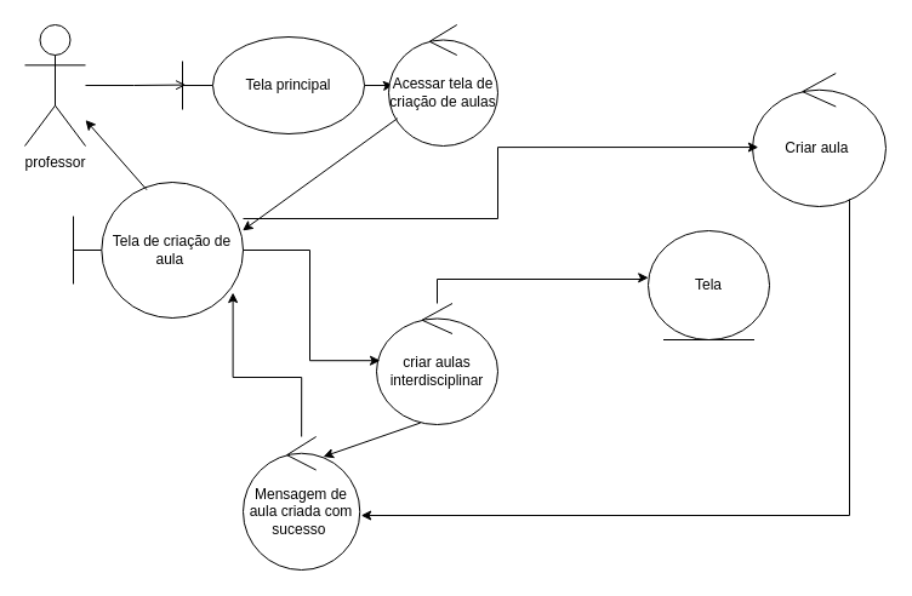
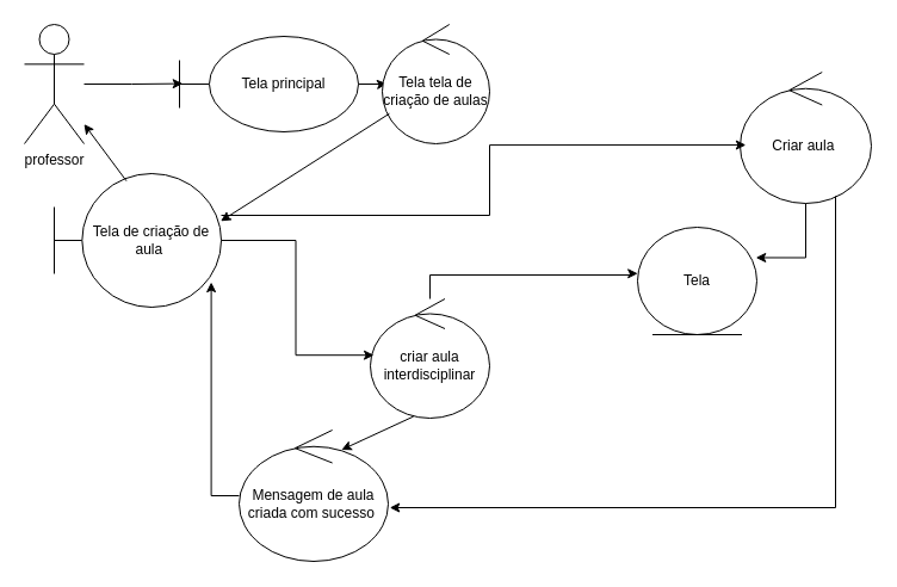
  <mxCell id="0" />
  <mxCell id="1" parent="0" />
  <mxCell id="2" value="professor" style="shape=umlActor;verticalLabelPosition=bottom;verticalAlign=top;html=1;outlineConnect=0;" parent="1" vertex="1"><mxGeometry x="20" y="20" width="50" height="100" as="geometry" /></mxCell>
  <mxCell id="3" value="Tela principal" style="shape=umlBoundary;whiteSpace=wrap;html=1;" parent="1" vertex="1"><mxGeometry x="150" y="30" width="150" height="80" as="geometry" /></mxCell>
  <mxCell id="4" style="edgeStyle=orthogonalEdgeStyle;rounded=0;orthogonalLoop=1;jettySize=auto;html=1;entryX=0.05;entryY=0.496;entryDx=0;entryDy=0;entryPerimeter=0;" parent="1" source="3" edge="1"><mxGeometry relative="1" as="geometry"><mxPoint x="323.938" y="69.64" as="targetPoint" /></mxGeometry></mxCell>
- <mxCell id="5" style="edgeStyle=orthogonalEdgeStyle;rounded=0;orthogonalLoop=1;jettySize=auto;html=1;entryX=0.018;entryY=0.495;entryDx=0;entryDy=0;entryPerimeter=0;endArrow=open;" parent="1" source="2" target="3" edge="1"><mxGeometry relative="1" as="geometry" /></mxCell>
- <mxCell id="6" value="Acessar tela de criação de aulas" style="ellipse;shape=umlControl;whiteSpace=wrap;html=1;" parent="1" vertex="1"><mxGeometry x="320" y="20" width="90" height="100" as="geometry" /></mxCell>
- <mxCell id="7" value="Tela de criação de aula&amp;nbsp;" style="shape=umlBoundary;whiteSpace=wrap;html=1;" parent="1" vertex="1"><mxGeometry x="60" y="150" width="140" height="112" as="geometry" /></mxCell>
+ <mxCell id="5" style="edgeStyle=orthogonalEdgeStyle;rounded=0;orthogonalLoop=1;jettySize=auto;html=1;entryX=0.018;entryY=0.495;entryDx=0;entryDy=0;entryPerimeter=0;" parent="1" source="2" target="3" edge="1"><mxGeometry relative="1" as="geometry" /></mxCell>
+ <mxCell id="6" value="Tela tela de criação de aulas" style="ellipse;shape=umlControl;whiteSpace=wrap;html=1;" parent="1" vertex="1"><mxGeometry x="320" y="20" width="90" height="100" as="geometry" /></mxCell>
+ <mxCell id="7" value="Tela de criação de aula&amp;nbsp;" style="shape=umlBoundary;whiteSpace=wrap;html=1;" parent="1" vertex="1"><mxGeometry x="45" y="145" width="140" height="112" as="geometry" /></mxCell>
  <mxCell id="8" value="" style="endArrow=classic;html=1;rounded=0;entryX=0.997;entryY=0.356;entryDx=0;entryDy=0;entryPerimeter=0;" parent="1" source="6" target="7" edge="1"><mxGeometry width="50" height="50" relative="1" as="geometry"><mxPoint x="400" y="240" as="sourcePoint" /><mxPoint x="450" y="190" as="targetPoint" /></mxGeometry></mxCell>
  <mxCell id="9" value="" style="endArrow=classic;html=1;rounded=0;exitX=0.432;exitY=0.055;exitDx=0;exitDy=0;exitPerimeter=0;" parent="1" source="7" target="2" edge="1"><mxGeometry width="50" height="50" relative="1" as="geometry"><mxPoint x="70" y="230" as="sourcePoint" /><mxPoint y="180" as="targetPoint" x="120" /></mxGeometry></mxCell>
- <mxCell id="10" value="criar aulas interdisciplinar" style="ellipse;shape=umlControl;whiteSpace=wrap;html=1;" parent="1" vertex="1"><mxGeometry x="310" y="250" width="100" height="100" as="geometry" /></mxCell>
+ <mxCell id="10" value="criar aula interdisciplinar" style="ellipse;shape=umlControl;whiteSpace=wrap;html=1;" parent="1" vertex="1"><mxGeometry x="310" y="250" width="100" height="100" as="geometry" /></mxCell>
  <mxCell id="11" style="edgeStyle=orthogonalEdgeStyle;rounded=0;orthogonalLoop=1;jettySize=auto;html=1;entryX=0.03;entryY=0.472;entryDx=0;entryDy=0;entryPerimeter=0;" parent="1" source="7" target="10" edge="1"><mxGeometry relative="1" as="geometry" /></mxCell>
  <mxCell id="12" value="Tela" style="ellipse;shape=umlEntity;whiteSpace=wrap;html=1;" parent="1" vertex="1"><mxGeometry x="534" y="190" width="100" height="90" as="geometry" /></mxCell>
  <mxCell id="13" style="edgeStyle=orthogonalEdgeStyle;rounded=0;orthogonalLoop=1;jettySize=auto;html=1;entryX=0.002;entryY=0.431;entryDx=0;entryDy=0;entryPerimeter=0;" parent="1" source="10" target="12" edge="1"><mxGeometry relative="1" as="geometry"><Array as="points"><mxPoint x="530" y="230" /><mxPoint x="530" y="229" /></Array></mxGeometry></mxCell>
- <mxCell id="14" value="Mensagem de aula criada com sucesso&amp;nbsp;" style="ellipse;shape=umlControl;whiteSpace=wrap;html=1;" parent="1" vertex="1"><mxGeometry x="200" y="360" width="96.25" height="110" as="geometry" /></mxCell>
+ <mxCell id="14" value="Mensagem de aula criada com sucesso&amp;nbsp;" style="ellipse;shape=umlControl;whiteSpace=wrap;html=1;" parent="1" vertex="1"><mxGeometry x="200" y="360" width="125" height="110" as="geometry" /></mxCell>
  <mxCell id="15" value="" style="endArrow=classic;html=1;rounded=0;entryX=0.687;entryY=0.15;entryDx=0;entryDy=0;entryPerimeter=0;exitX=0.362;exitY=0.986;exitDx=0;exitDy=0;exitPerimeter=0;" parent="1" source="10" target="14" edge="1"><mxGeometry width="50" height="50" relative="1" as="geometry"><mxPoint x="180" y="340" as="sourcePoint" /><mxPoint x="230" y="290" as="targetPoint" /></mxGeometry></mxCell>
  <mxCell id="16" style="edgeStyle=orthogonalEdgeStyle;rounded=0;orthogonalLoop=1;jettySize=auto;html=1;entryX=0.94;entryY=0.813;entryDx=0;entryDy=0;entryPerimeter=0;" parent="1" source="14" target="7" edge="1"><mxGeometry relative="1" as="geometry" /></mxCell>
  <mxCell id="17" value="Criar aula&amp;nbsp;" style="ellipse;shape=umlControl;whiteSpace=wrap;html=1;" vertex="1" parent="1"><mxGeometry x="620" y="60" width="110" height="110" as="geometry" /></mxCell>
  <mxCell id="18" style="edgeStyle=orthogonalEdgeStyle;rounded=0;orthogonalLoop=1;jettySize=auto;html=1;entryX=0.044;entryY=0.555;entryDx=0;entryDy=0;entryPerimeter=0;" edge="1" parent="1" source="7" target="17"><mxGeometry relative="1" as="geometry"><Array as="points"><mxPoint x="410" y="180" /><mxPoint x="410" y="121" /></Array></mxGeometry></mxCell>
+ <mxCell id="19" style="edgeStyle=orthogonalEdgeStyle;rounded=0;orthogonalLoop=1;jettySize=auto;html=1;entryX=0.992;entryY=0.283;entryDx=0;entryDy=0;entryPerimeter=0;" edge="1" parent="1" source="17" target="12"><mxGeometry relative="1" as="geometry" /></mxCell>
  <mxCell id="20" style="edgeStyle=orthogonalEdgeStyle;rounded=0;orthogonalLoop=1;jettySize=auto;html=1;entryX=1.01;entryY=0.591;entryDx=0;entryDy=0;entryPerimeter=0;" edge="1" parent="1" source="17" target="14"><mxGeometry relative="1" as="geometry"><Array as="points"><mxPoint x="700" y="425" /></Array></mxGeometry></mxCell>
